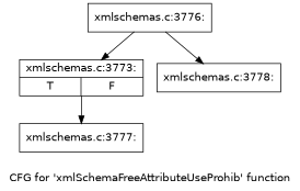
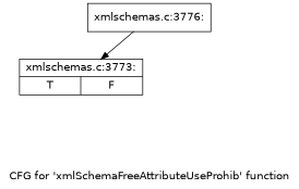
  digraph {
    fontname="DejaVu Sans"
    label="CFG for 'xmlSchemaFreeAttributeUseProhib' function"
    node [fontname="DejaVu Sans" shape=record]
    edge [fontname="DejaVu Sans"]
    n1 [label="{xmlschemas.c:3773:|{<s0>T|<s1>F}}"]
-   n2 [label="{xmlschemas.c:3777:}"]
    n3 [label="{xmlschemas.c:3776:}"]
-   n4 [label="{xmlschemas.c:3778:}"]
-   n1 -> n2
    n3 -> n1
-   n3 -> n4
  }
